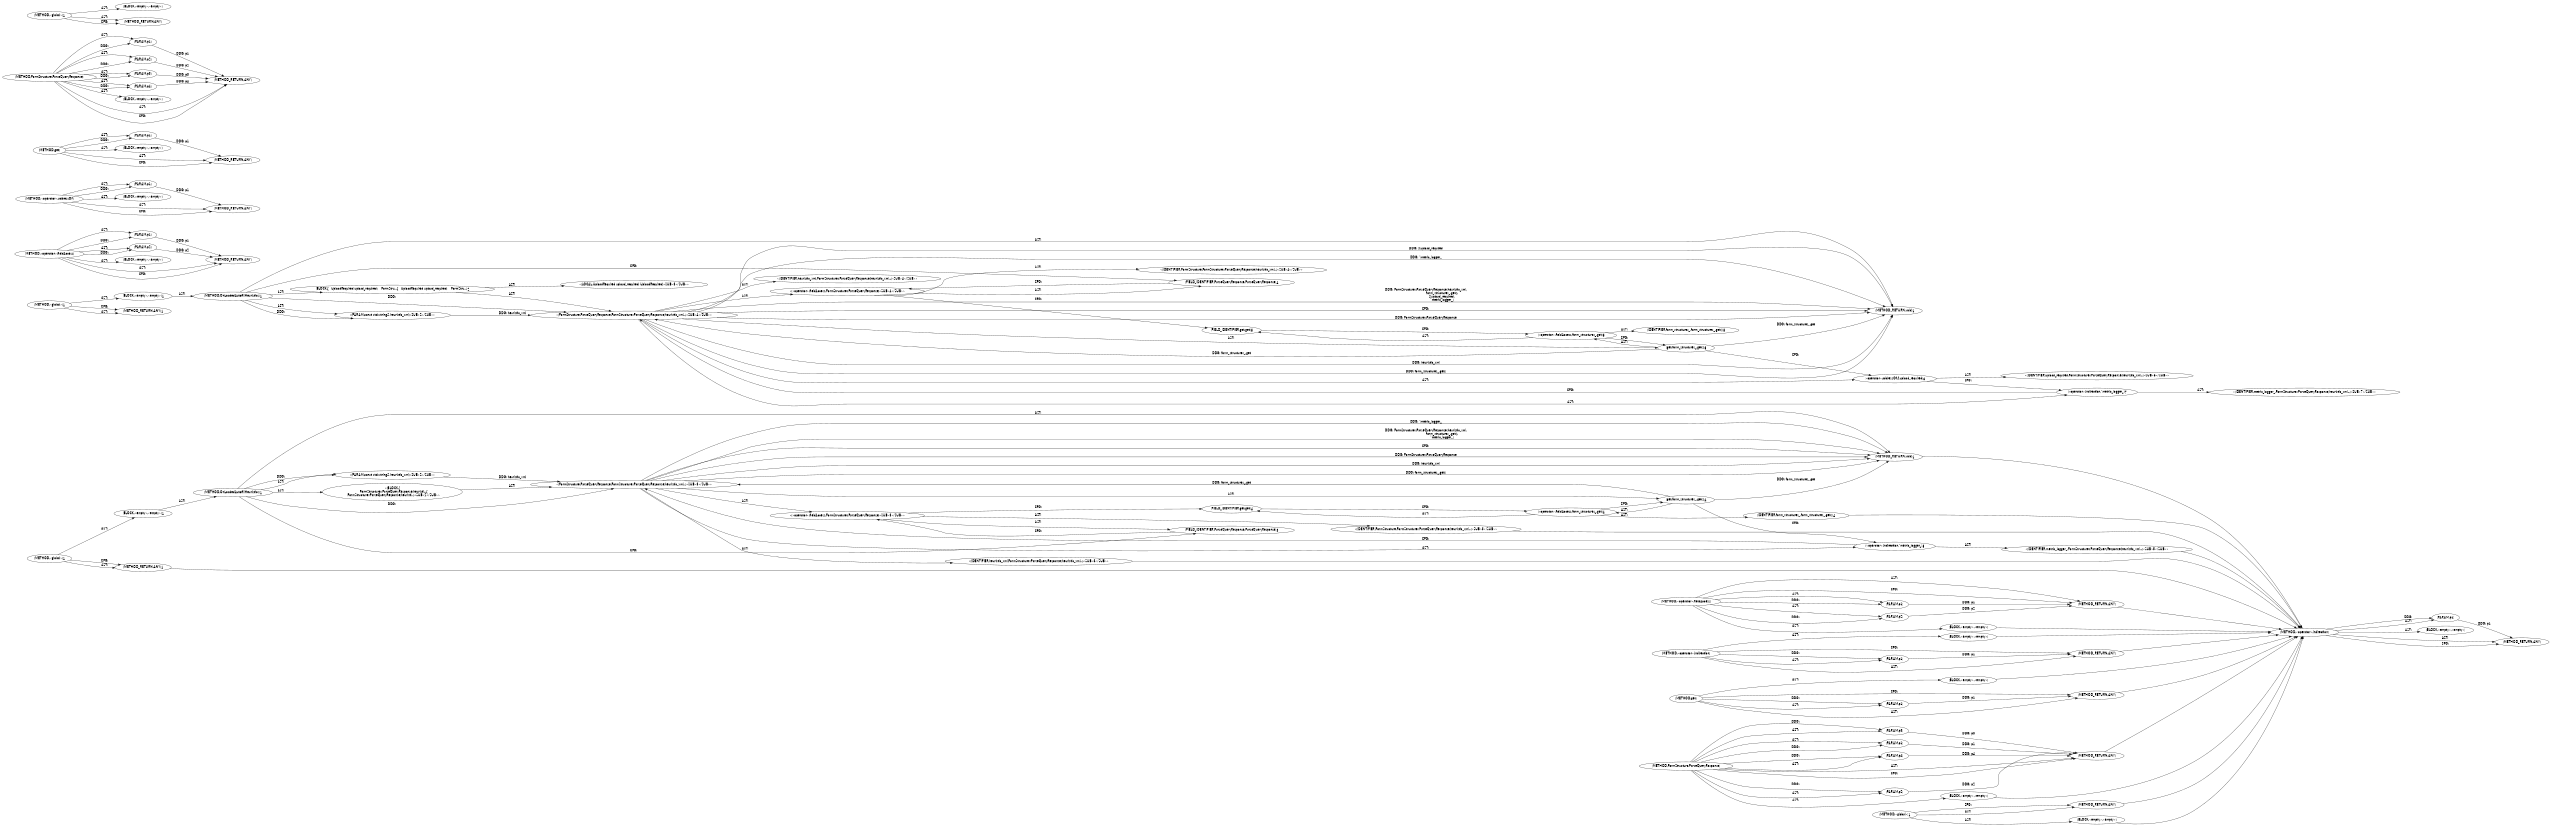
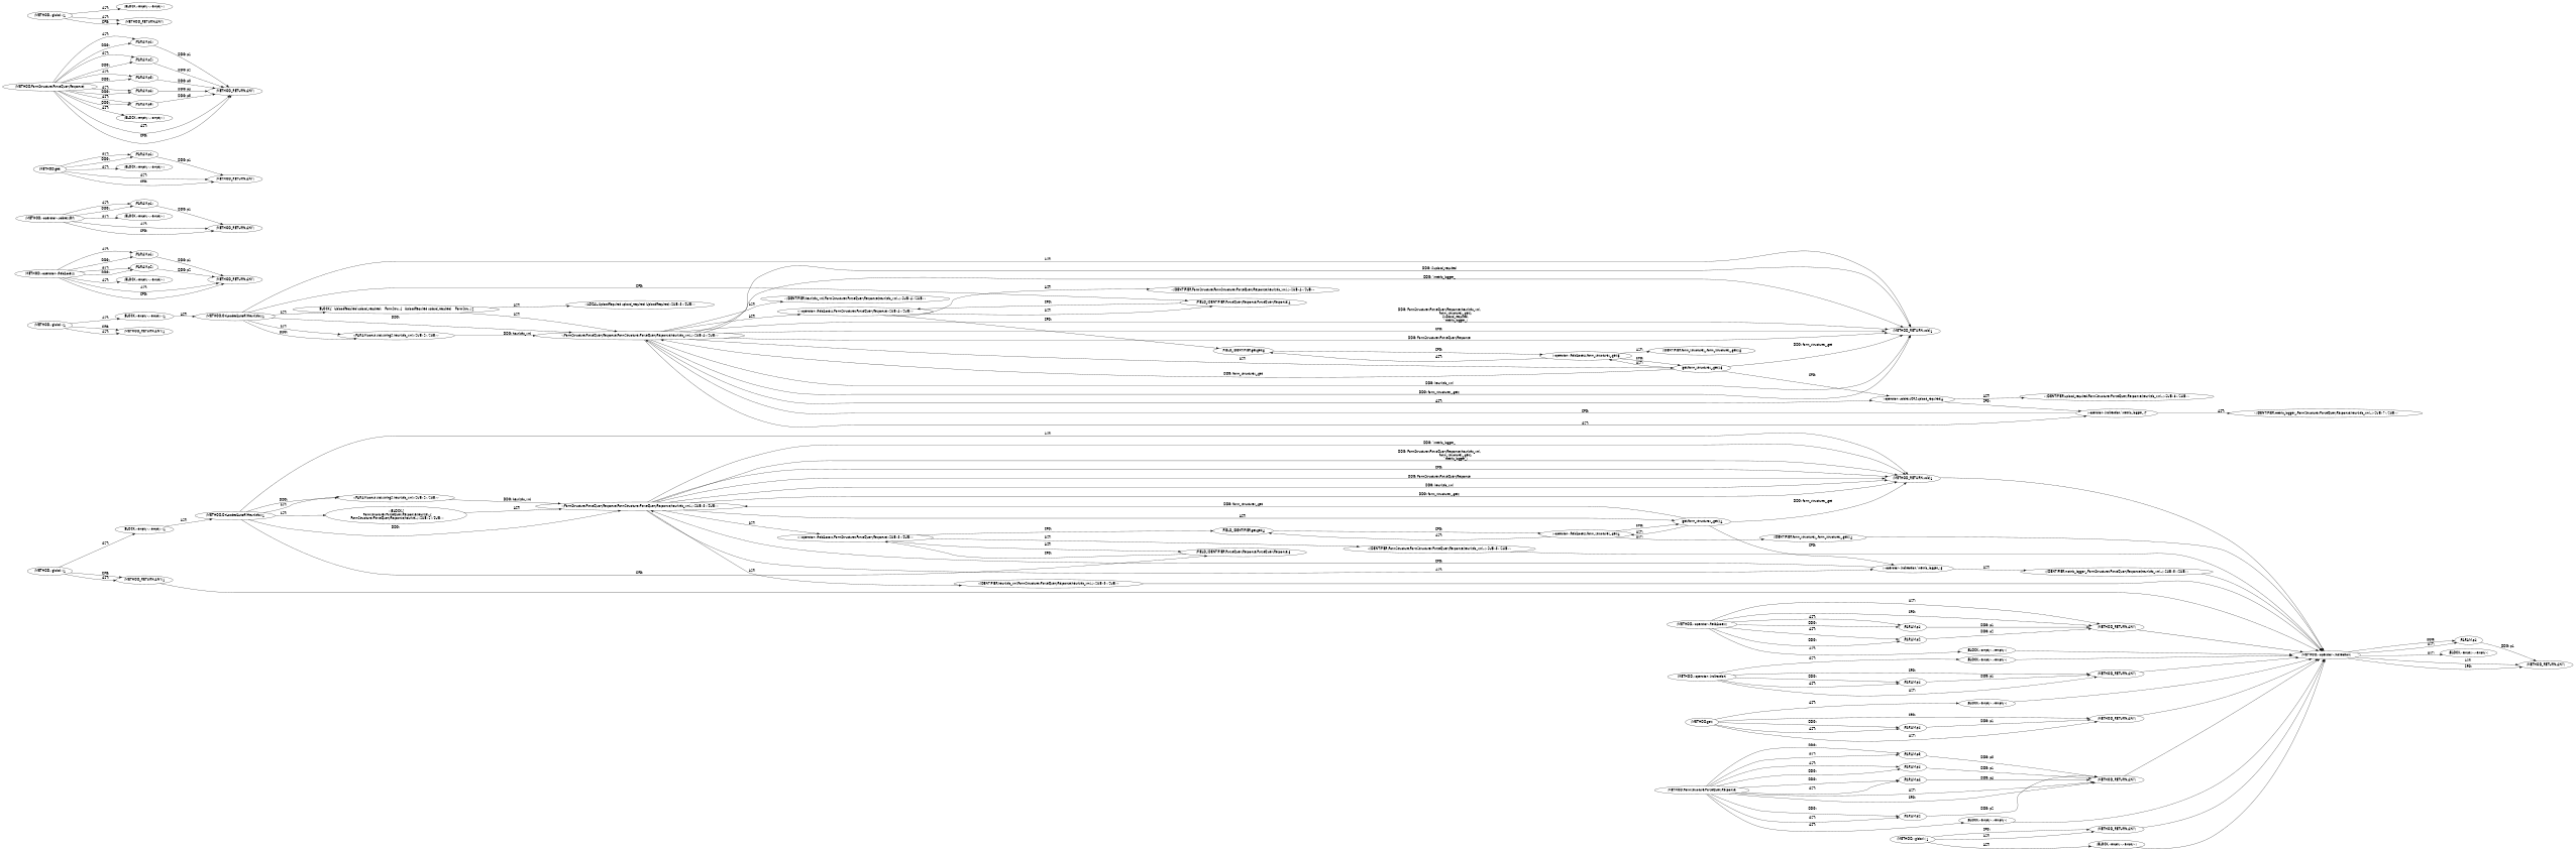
  digraph {
    rankdir=LR
    fontname=Lato
    node [fontname=Lato]
    edge [fontname=Lato]
    n1 [label=<(METHOD,&lt;operator&gt;.indirection)>]
    n2 [label=<(PARAM,p1)>]
    n3 [label=<(BLOCK,&lt;empty&gt;,&lt;empty&gt;)>]
    n4 [label=<(METHOD_RETURN,ANY)>]
    n5 [label=<(METHOD,&lt;global&gt;)<SUB>1</SUB>>]
    n6 [label=<(BLOCK,&lt;empty&gt;,&lt;empty&gt;)<SUB>1</SUB>>]
    n7 [label=<(METHOD_RETURN,ANY)<SUB>1</SUB>>]
    n8 [label=<(METHOD,OnLoadedAutofillHeuristics)<SUB>1</SUB>>]
    n9 [label="<(PARAM,const std::string&amp; heuristic_xml)<SUB>2</SUB>>"]
    n10 [label=<(BLOCK,{   UploadRequired upload_required;    FormStru...,{   UploadRequired upload_required;    FormStru...)<SUB>2</SUB>>]
    n11 [label="<(FormStructure.ParseQueryResponse,FormStructure::ParseQueryResponse(heuristic_xml...)<SUB>4</SUB>>"]
    n12 [label=<(FIELD_IDENTIFIER,ParseQueryResponse,ParseQueryResponse)<SUB>4</SUB>>]
    n13 [label=<(METHOD_RETURN,void)<SUB>1</SUB>>]
    n14 [label="<(LOCAL,UploadRequired upload_required: UploadRequired)<SUB>3</SUB>>"]
    n15 [label="<(&lt;operator&gt;.fieldAccess,FormStructure::ParseQueryResponse)<SUB>4</SUB>>"]
    n16 [label="<(IDENTIFIER,heuristic_xml,FormStructure::ParseQueryResponse(heuristic_xml...)<SUB>4</SUB>>"]
    n17 [label=<(get,form_structures_.get())<SUB>5</SUB>>]
    n18 [label=<(&lt;operator&gt;.addressOf,&amp;upload_required)<SUB>6</SUB>>]
    n19 [label=<(&lt;operator&gt;.indirection,*metric_logger_)<SUB>7</SUB>>]
    n20 [label="<(IDENTIFIER,FormStructure,FormStructure::ParseQueryResponse(heuristic_xml...)<SUB>4</SUB>>"]
    n21 [label=<(FIELD_IDENTIFIER,get,get)<SUB>5</SUB>>]
    n22 [label=<(&lt;operator&gt;.fieldAccess,form_structures_.get)<SUB>5</SUB>>]
    n23 [label=<(IDENTIFIER,form_structures_,form_structures_.get())<SUB>5</SUB>>]
    n24 [label="<(IDENTIFIER,upload_required,FormStructure::ParseQueryResponse(heuristic_xml...)<SUB>6</SUB>>"]
    n25 [label="<(IDENTIFIER,metric_logger_,FormStructure::ParseQueryResponse(heuristic_xml...)<SUB>7</SUB>>"]
    n26 [label=<(METHOD,&lt;operator&gt;.fieldAccess)>]
    n27 [label=<(PARAM,p1)>]
    n28 [label=<(PARAM,p2)>]
    n29 [label=<(BLOCK,&lt;empty&gt;,&lt;empty&gt;)>]
    n30 [label=<(METHOD_RETURN,ANY)>]
    n31 [label=<(METHOD,&lt;operator&gt;.addressOf)>]
    n32 [label=<(PARAM,p1)>]
    n33 [label=<(BLOCK,&lt;empty&gt;,&lt;empty&gt;)>]
    n34 [label=<(METHOD_RETURN,ANY)>]
    n35 [label=<(METHOD,get)>]
    n36 [label=<(PARAM,p1)>]
    n37 [label=<(BLOCK,&lt;empty&gt;,&lt;empty&gt;)>]
    n38 [label=<(METHOD_RETURN,ANY)>]
    n39 [label=<(METHOD,FormStructure.ParseQueryResponse)>]
    n40 [label=<(PARAM,p1)>]
    n41 [label=<(PARAM,p2)>]
    n42 [label=<(PARAM,p3)>]
    n43 [label=<(PARAM,p4)>]
+   n44 [label=<(PARAM,p5)>]
    n45 [label=<(BLOCK,&lt;empty&gt;,&lt;empty&gt;)>]
    n46 [label=<(METHOD_RETURN,ANY)>]
    n47 [label=<(METHOD,&lt;global&gt;)<SUB>1</SUB>>]
    n48 [label=<(BLOCK,&lt;empty&gt;,&lt;empty&gt;)>]
    n49 [label=<(METHOD_RETURN,ANY)>]
    n50 [label=<(METHOD,&lt;global&gt;)<SUB>1</SUB>>]
    n51 [label=<(BLOCK,&lt;empty&gt;,&lt;empty&gt;)<SUB>1</SUB>>]
    n52 [label=<(METHOD_RETURN,ANY)<SUB>1</SUB>>]
    n53 [label=<(METHOD,OnLoadedAutofillHeuristics)<SUB>1</SUB>>]
    n54 [label="<(PARAM,const std::string&amp; heuristic_xml)<SUB>2</SUB>>"]
    n55 [label="<(BLOCK,{\n   FormStructure::ParseQueryResponse(heuristi...,{\n   FormStructure::ParseQueryResponse(heuristi...)<SUB>2</SUB>>"]
    n56 [label="<(FormStructure.ParseQueryResponse,FormStructure::ParseQueryResponse(heuristic_xml...)<SUB>3</SUB>>"]
    n57 [label=<(FIELD_IDENTIFIER,ParseQueryResponse,ParseQueryResponse)<SUB>3</SUB>>]
    n58 [label=<(METHOD_RETURN,void)<SUB>1</SUB>>]
    n59 [label="<(&lt;operator&gt;.fieldAccess,FormStructure::ParseQueryResponse)<SUB>3</SUB>>"]
    n60 [label="<(IDENTIFIER,heuristic_xml,FormStructure::ParseQueryResponse(heuristic_xml...)<SUB>3</SUB>>"]
    n61 [label=<(get,form_structures_.get())<SUB>4</SUB>>]
    n62 [label=<(&lt;operator&gt;.indirection,*metric_logger_)<SUB>5</SUB>>]
    n63 [label="<(IDENTIFIER,FormStructure,FormStructure::ParseQueryResponse(heuristic_xml...)<SUB>3</SUB>>"]
    n64 [label=<(FIELD_IDENTIFIER,get,get)<SUB>4</SUB>>]
    n65 [label=<(&lt;operator&gt;.fieldAccess,form_structures_.get)<SUB>4</SUB>>]
    n66 [label=<(IDENTIFIER,form_structures_,form_structures_.get())<SUB>4</SUB>>]
    n67 [label="<(IDENTIFIER,metric_logger_,FormStructure::ParseQueryResponse(heuristic_xml...)<SUB>5</SUB>>"]
    n68 [label=<(METHOD,&lt;operator&gt;.fieldAccess)>]
    n69 [label=<(PARAM,p1)>]
    n70 [label=<(PARAM,p2)>]
    n71 [label=<(BLOCK,&lt;empty&gt;,&lt;empty&gt;)>]
    n72 [label=<(METHOD_RETURN,ANY)>]
    n73 [label=<(METHOD,&lt;operator&gt;.indirection)>]
    n74 [label=<(PARAM,p1)>]
    n75 [label=<(BLOCK,&lt;empty&gt;,&lt;empty&gt;)>]
    n76 [label=<(METHOD_RETURN,ANY)>]
    n77 [label=<(METHOD,get)>]
    n78 [label=<(PARAM,p1)>]
    n79 [label=<(BLOCK,&lt;empty&gt;,&lt;empty&gt;)>]
    n80 [label=<(METHOD_RETURN,ANY)>]
    n81 [label=<(METHOD,FormStructure.ParseQueryResponse)>]
    n82 [label=<(PARAM,p1)>]
    n83 [label=<(PARAM,p2)>]
    n84 [label=<(PARAM,p3)>]
    n85 [label=<(PARAM,p4)>]
    n86 [label=<(BLOCK,&lt;empty&gt;,&lt;empty&gt;)>]
    n87 [label=<(METHOD_RETURN,ANY)>]
    n88 [label=<(METHOD,&lt;global&gt;)<SUB>1</SUB>>]
    n89 [label=<(BLOCK,&lt;empty&gt;,&lt;empty&gt;)>]
    n90 [label=<(METHOD_RETURN,ANY)>]
    n1 -> n2 [label="AST: "]
    n1 -> n2 [label="DDG: "]
    n1 -> n3 [label="AST: "]
    n1 -> n4 [label="AST: "]
    n1 -> n4 [label="CFG: "]
    n2 -> n4 [label="DDG: p1"]
    n5 -> n6 [label="AST: "]
    n5 -> n7 [label="AST: "]
    n5 -> n7 [label="CFG: "]
    n6 -> n8 [label="AST: "]
    n8 -> n9 [label="AST: "]
    n8 -> n9 [label="DDG: "]
    n8 -> n10 [label="AST: "]
    n8 -> n11 [label="DDG: "]
    n8 -> n12 [label="CFG: "]
    n8 -> n13 [label="AST: "]
    n9 -> n11 [label="DDG: heuristic_xml"]
    n10 -> n11 [label="AST: "]
    n10 -> n14 [label="AST: "]
    n11 -> n13 [label="CFG: "]
    n11 -> n13 [label="DDG: FormStructure::ParseQueryResponse"]
    n11 -> n13 [label="DDG: heuristic_xml"]
    n11 -> n13 [label="DDG: form_structures_.get()"]
    n11 -> n13 [label="DDG: &amp;upload_required"]
    n11 -> n13 [label="DDG: *metric_logger_"]
    n11 -> n13 [label="DDG: FormStructure::ParseQueryResponse(heuristic_xml,\n                                     form_structures_.get(),\n                                    &amp;upload_required,\n                                     *metric_logger_)"]
    n11 -> n15 [label="AST: "]
    n11 -> n16 [label="AST: "]
    n11 -> n17 [label="AST: "]
    n11 -> n18 [label="AST: "]
    n11 -> n19 [label="AST: "]
    n12 -> n15 [label="CFG: "]
    n15 -> n12 [label="AST: "]
    n15 -> n20 [label="AST: "]
    n15 -> n21 [label="CFG: "]
    n17 -> n11 [label="DDG: form_structures_.get"]
    n17 -> n13 [label="DDG: form_structures_.get"]
    n17 -> n18 [label="CFG: "]
    n17 -> n22 [label="AST: "]
    n18 -> n19 [label="CFG: "]
    n18 -> n24 [label="AST: "]
    n19 -> n11 [label="CFG: "]
    n19 -> n25 [label="AST: "]
    n21 -> n22 [label="CFG: "]
    n22 -> n17 [label="CFG: "]
    n22 -> n21 [label="AST: "]
    n22 -> n23 [label="AST: "]
    n26 -> n27 [label="AST: "]
    n26 -> n27 [label="DDG: "]
    n26 -> n28 [label="AST: "]
    n26 -> n28 [label="DDG: "]
    n26 -> n29 [label="AST: "]
    n26 -> n30 [label="AST: "]
    n26 -> n30 [label="CFG: "]
    n27 -> n30 [label="DDG: p1"]
    n28 -> n30 [label="DDG: p2"]
    n31 -> n32 [label="AST: "]
    n31 -> n32 [label="DDG: "]
    n31 -> n33 [label="AST: "]
    n31 -> n34 [label="AST: "]
    n31 -> n34 [label="CFG: "]
    n32 -> n34 [label="DDG: p1"]
    n35 -> n36 [label="AST: "]
    n35 -> n36 [label="DDG: "]
    n35 -> n37 [label="AST: "]
    n35 -> n38 [label="AST: "]
    n35 -> n38 [label="CFG: "]
    n36 -> n38 [label="DDG: p1"]
    n39 -> n40 [label="AST: "]
    n39 -> n40 [label="DDG: "]
    n39 -> n41 [label="AST: "]
    n39 -> n41 [label="DDG: "]
    n39 -> n42 [label="AST: "]
    n39 -> n42 [label="DDG: "]
    n39 -> n43 [label="AST: "]
    n39 -> n43 [label="DDG: "]
+   n39 -> n44 [label="AST: "]
+   n39 -> n44 [label="DDG: "]
    n39 -> n45 [label="AST: "]
    n39 -> n46 [label="AST: "]
    n39 -> n46 [label="CFG: "]
    n40 -> n46 [label="DDG: p1"]
    n41 -> n46 [label="DDG: p2"]
    n42 -> n46 [label="DDG: p3"]
    n43 -> n46 [label="DDG: p4"]
+   n44 -> n46 [label="DDG: p5"]
    n47 -> n48 [label="AST: "]
    n47 -> n49 [label="AST: "]
    n47 -> n49 [label="CFG: "]
    n50 -> n51 [label="AST: "]
    n50 -> n52 [label="AST: "]
    n50 -> n52 [label="CFG: "]
    n51 -> n53 [label="AST: "]
    n52 -> n1
    n53 -> n54 [label="AST: "]
    n53 -> n54 [label="DDG: "]
    n53 -> n55 [label="AST: "]
    n53 -> n56 [label="DDG: "]
    n53 -> n57 [label="CFG: "]
    n53 -> n58 [label="AST: "]
    n54 -> n56 [label="DDG: heuristic_xml"]
    n55 -> n56 [label="AST: "]
    n56 -> n58 [label="CFG: "]
    n56 -> n58 [label="DDG: FormStructure::ParseQueryResponse"]
    n56 -> n58 [label="DDG: heuristic_xml"]
    n56 -> n58 [label="DDG: form_structures_.get()"]
    n56 -> n58 [label="DDG: *metric_logger_"]
    n56 -> n58 [label="DDG: FormStructure::ParseQueryResponse(heuristic_xml,\n                                     form_structures_.get(),\n                                     *metric_logger_)"]
    n56 -> n59 [label="AST: "]
    n56 -> n60 [label="AST: "]
    n56 -> n61 [label="AST: "]
    n56 -> n62 [label="AST: "]
    n57 -> n59 [label="CFG: "]
    n58 -> n1
    n59 -> n57 [label="AST: "]
    n59 -> n63 [label="AST: "]
    n59 -> n64 [label="CFG: "]
    n60 -> n1
    n61 -> n56 [label="DDG: form_structures_.get"]
    n61 -> n58 [label="DDG: form_structures_.get"]
    n61 -> n62 [label="CFG: "]
    n61 -> n65 [label="AST: "]
    n62 -> n56 [label="CFG: "]
    n62 -> n67 [label="AST: "]
    n63 -> n1
    n64 -> n65 [label="CFG: "]
    n65 -> n61 [label="CFG: "]
    n65 -> n64 [label="AST: "]
    n65 -> n66 [label="AST: "]
    n66 -> n1
    n67 -> n1
    n68 -> n69 [label="AST: "]
    n68 -> n69 [label="DDG: "]
    n68 -> n70 [label="AST: "]
    n68 -> n70 [label="DDG: "]
    n68 -> n71 [label="AST: "]
    n68 -> n72 [label="AST: "]
    n68 -> n72 [label="CFG: "]
    n69 -> n72 [label="DDG: p1"]
    n70 -> n72 [label="DDG: p2"]
    n71 -> n1
    n72 -> n1
    n73 -> n74 [label="AST: "]
    n73 -> n74 [label="DDG: "]
    n73 -> n75 [label="AST: "]
    n73 -> n76 [label="AST: "]
    n73 -> n76 [label="CFG: "]
    n74 -> n76 [label="DDG: p1"]
    n75 -> n1
    n76 -> n1
    n77 -> n78 [label="AST: "]
    n77 -> n78 [label="DDG: "]
    n77 -> n79 [label="AST: "]
    n77 -> n80 [label="AST: "]
    n77 -> n80 [label="CFG: "]
    n78 -> n80 [label="DDG: p1"]
    n79 -> n1
    n80 -> n1
    n81 -> n82 [label="AST: "]
    n81 -> n82 [label="DDG: "]
    n81 -> n83 [label="AST: "]
    n81 -> n83 [label="DDG: "]
    n81 -> n84 [label="AST: "]
    n81 -> n84 [label="DDG: "]
    n81 -> n85 [label="AST: "]
    n81 -> n85 [label="DDG: "]
    n81 -> n86 [label="AST: "]
    n81 -> n87 [label="AST: "]
    n81 -> n87 [label="CFG: "]
    n82 -> n87 [label="DDG: p1"]
    n83 -> n87 [label="DDG: p2"]
    n84 -> n87 [label="DDG: p3"]
    n85 -> n87 [label="DDG: p4"]
    n86 -> n1
    n87 -> n1
    n88 -> n89 [label="AST: "]
    n88 -> n90 [label="AST: "]
    n88 -> n90 [label="CFG: "]
    n89 -> n1
    n90 -> n1
  }
